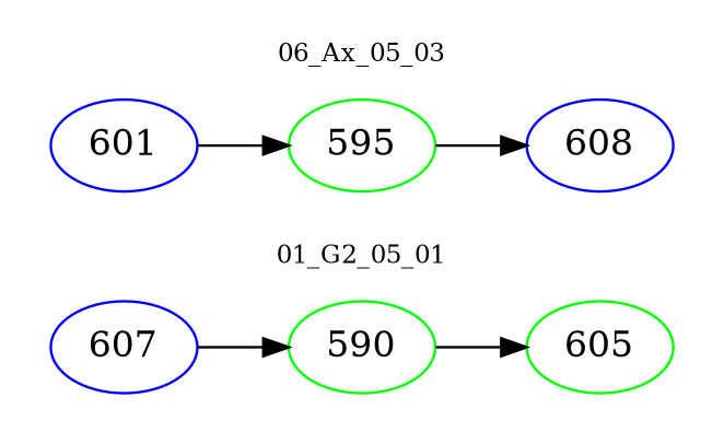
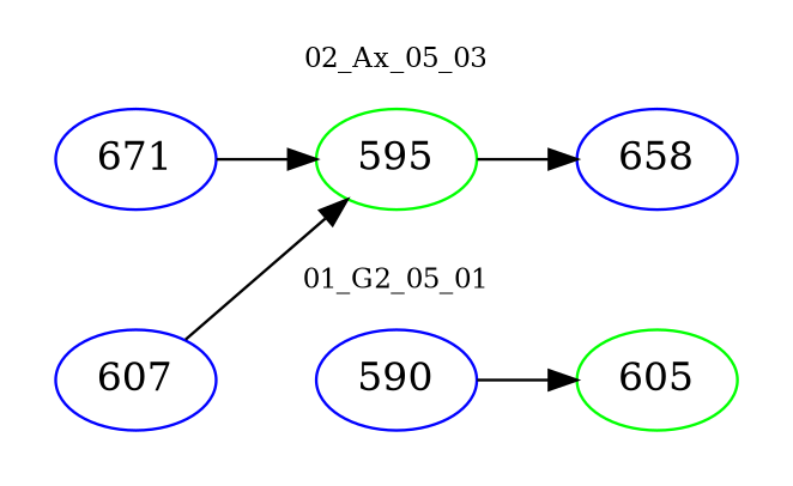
  digraph {
    rankdir=LR
    node [color=blue]
    edge [color=black]
-   n1 [label=601]
+   n1 [label=671]
    n2 [color=green label=595]
-   n3 [label=608]
+   n3 [label=658]
    n4 [label=607]
-   n5 [color=green label=590]
+   n5 [label=590]
    n6 [color=green label=605]
    subgraph cluster_1 {
      color=white
      fontsize=10
-     label="06_Ax_05_03"
+     label="02_Ax_05_03"
      n1
      n2
      n3
    }
    subgraph cluster_2 {
      color=white
      fontsize=10
      label="01_G2_05_01"
      n4
      n5
      n6
    }
    n1 -> n2
    n2 -> n3
-   n4 -> n5
+   n4 -> n2
    n5 -> n6
  }
